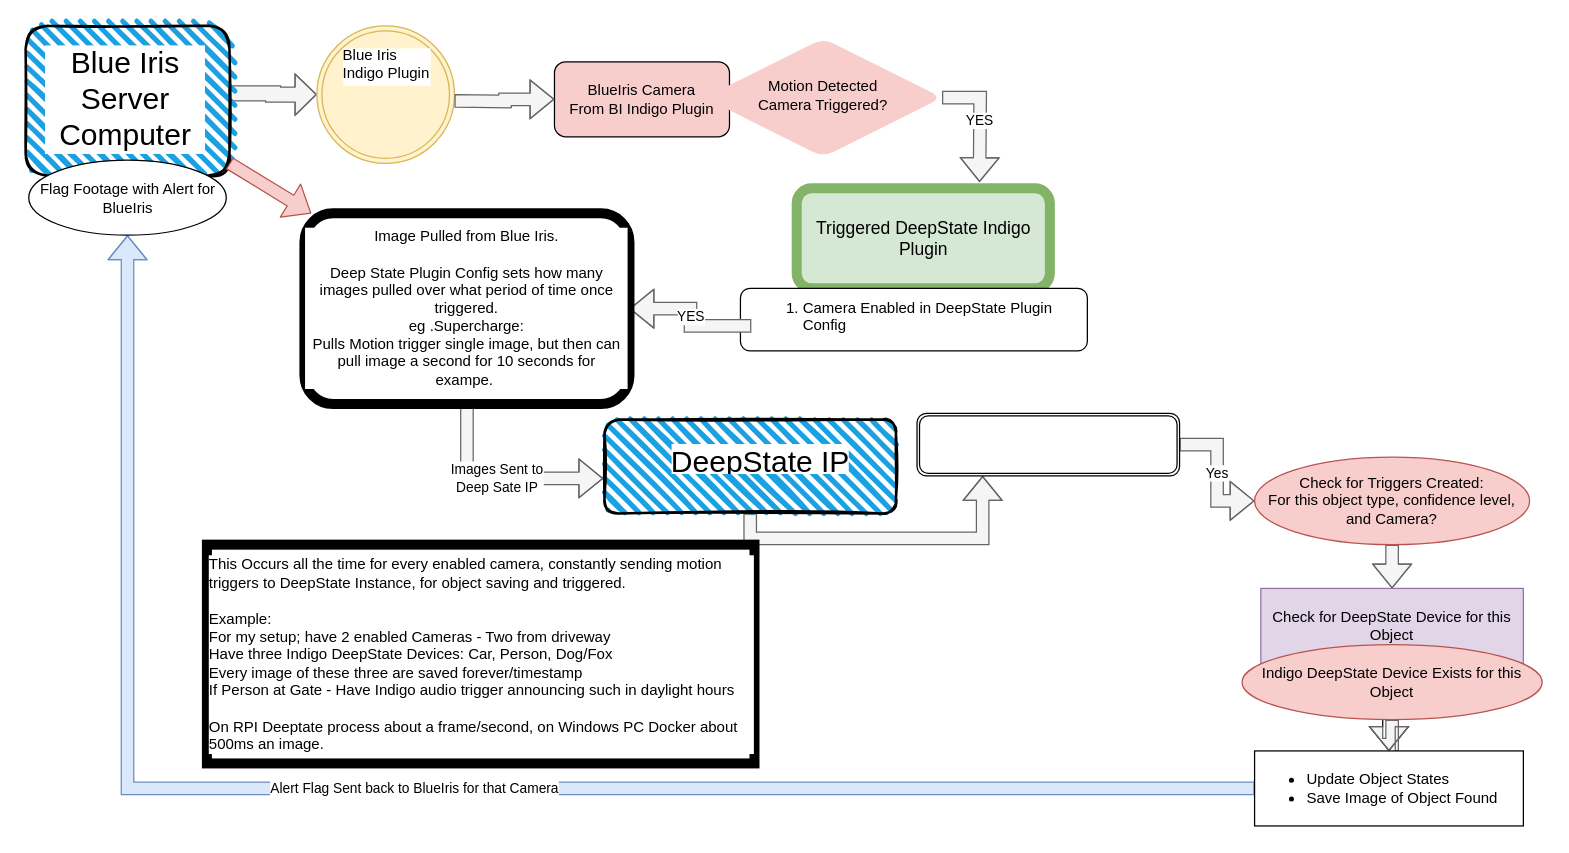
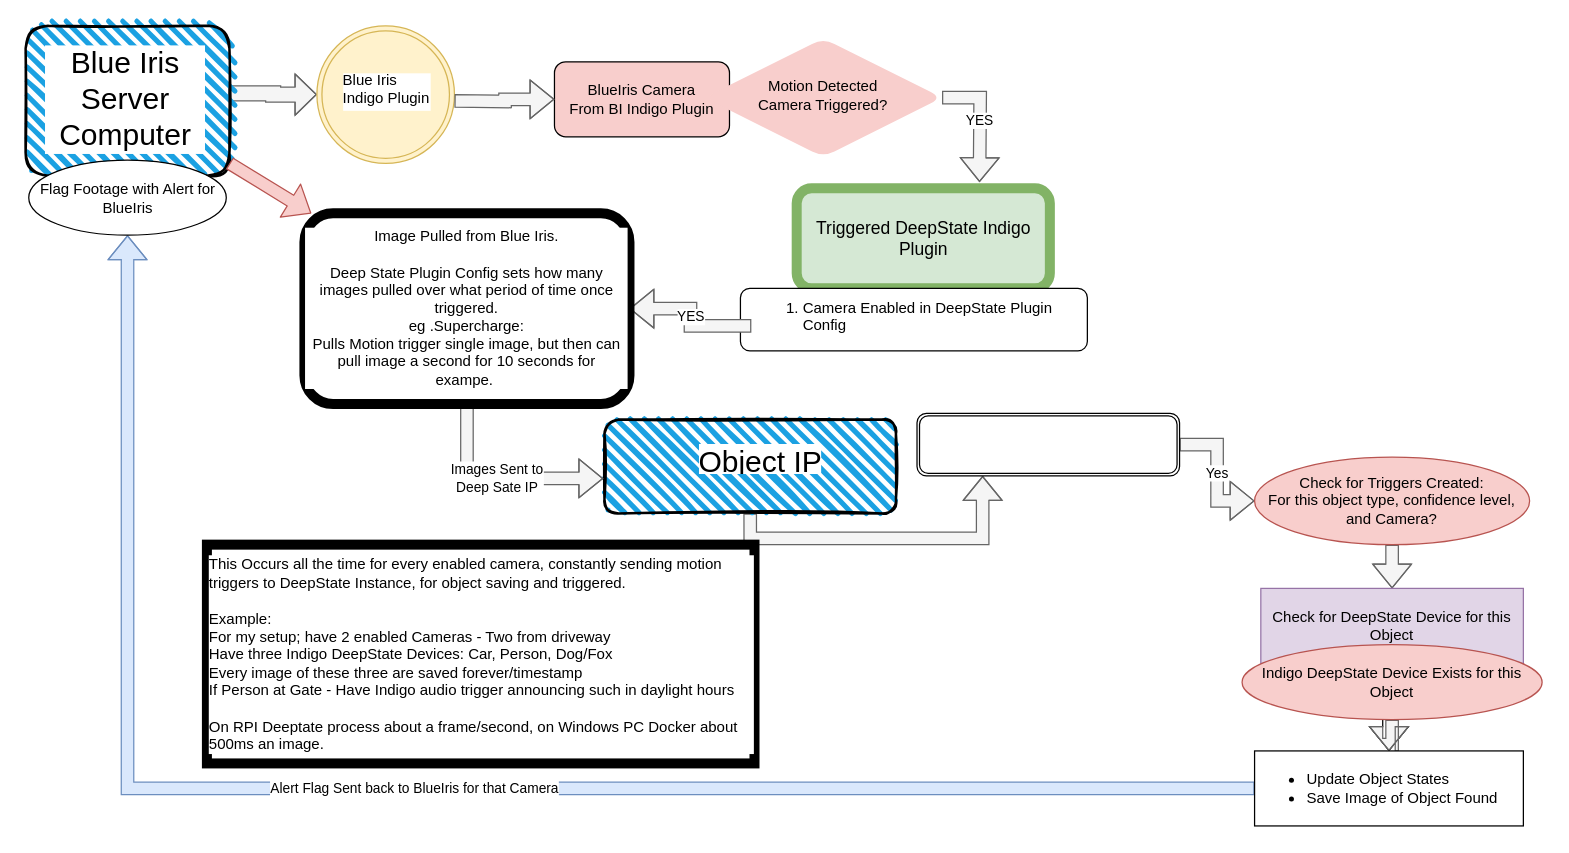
  <mxCell id="0" />
  <mxCell id="1" parent="0" />
  <mxCell id="2" value="BlueIris Camera&lt;br&gt;From BI Indigo Plugin" style="rounded=1;whiteSpace=wrap;html=1;fontSize=12;glass=0;strokeWidth=1;shadow=0;fillColor=#f8cecc;" parent="1" vertex="1"><mxGeometry x="443" y="48.75" width="140" height="60" as="geometry" /></mxCell>
  <mxCell id="3" value="YES" style="edgeStyle=orthogonalEdgeStyle;shape=flexArrow;rounded=0;orthogonalLoop=1;jettySize=auto;html=1;fillColor=#f5f5f5;strokeColor=#666666;" edge="1" parent="1" source="4"><mxGeometry relative="1" as="geometry"><mxPoint x="783" y="145" as="targetPoint" /></mxGeometry></mxCell>
  <mxCell id="4" value="Motion Detected&lt;br&gt;Camera Triggered?" style="rhombus;whiteSpace=wrap;html=1;shadow=0;fontFamily=Helvetica;fontSize=12;align=center;strokeWidth=1;spacing=6;spacingTop=-4;fillColor=#f8cecc;strokeColor=none;rounded=1;" parent="1" vertex="1"><mxGeometry x="563" y="30" width="190" height="95" as="geometry" /></mxCell>
  <mxCell id="5" value="&lt;font style=&quot;font-size: 14px&quot;&gt;Triggered DeepState Indigo Plugin&lt;/font&gt;" style="rounded=1;whiteSpace=wrap;html=1;fontSize=12;glass=0;strokeWidth=8;shadow=0;fillColor=#d5e8d4;strokeColor=#82b366;" parent="1" vertex="1"><mxGeometry x="636.75" y="150" width="202.5" height="80" as="geometry" /></mxCell>
  <mxCell id="6" value="" style="rounded=1;whiteSpace=wrap;html=1;" vertex="1" parent="1"><mxGeometry x="591.75" y="230" width="277.5" height="50" as="geometry" /></mxCell>
  <mxCell id="7" value="YES" style="edgeStyle=orthogonalEdgeStyle;shape=flexArrow;rounded=0;orthogonalLoop=1;jettySize=auto;html=1;fillColor=#f5f5f5;strokeColor=#666666;" edge="1" parent="1" source="8" target="30"><mxGeometry relative="1" as="geometry" /></mxCell>
  <mxCell id="8" value="&lt;div style=&quot;text-align: left&quot;&gt;&lt;ol&gt;&lt;li&gt;&lt;span&gt;Camera Enabled in DeepState Plugin Config&lt;/span&gt;&lt;/li&gt;&lt;/ol&gt;&lt;/div&gt;&lt;br&gt;" style="text;html=1;strokeColor=none;fillColor=none;align=center;verticalAlign=middle;whiteSpace=wrap;rounded=0;" vertex="1" parent="1"><mxGeometry x="600.5" y="240" width="260" height="40" as="geometry" /></mxCell>
  <mxCell id="9" value="" style="edgeStyle=orthogonalEdgeStyle;shape=flexArrow;rounded=0;orthogonalLoop=1;jettySize=auto;html=1;entryX=0.25;entryY=1;entryDx=0;entryDy=0;exitX=0.5;exitY=1;exitDx=0;exitDy=0;fillColor=#f5f5f5;strokeColor=#666666;" edge="1" parent="1" source="27" target="11"><mxGeometry relative="1" as="geometry"><mxPoint x="723" y="430" as="sourcePoint" /><mxPoint x="773" y="430" as="targetPoint" /></mxGeometry></mxCell>
  <mxCell id="10" value="Yes" style="edgeStyle=orthogonalEdgeStyle;shape=flexArrow;rounded=0;orthogonalLoop=1;jettySize=auto;html=1;fillColor=#f5f5f5;strokeColor=#666666;" edge="1" parent="1" source="11" target="13"><mxGeometry relative="1" as="geometry" /></mxCell>
  <mxCell id="11" value="" style="shape=ext;double=1;rounded=1;whiteSpace=wrap;html=1;" vertex="1" parent="1"><mxGeometry x="733" y="330" width="210" height="50" as="geometry" /></mxCell>
  <mxCell id="12" value="" style="edgeStyle=orthogonalEdgeStyle;shape=flexArrow;rounded=0;orthogonalLoop=1;jettySize=auto;html=1;fillColor=#f5f5f5;strokeColor=#666666;" edge="1" parent="1" source="13" target="15"><mxGeometry relative="1" as="geometry" /></mxCell>
  <mxCell id="13" value="Check for Triggers Created:&lt;br&gt;For this object type, confidence level, and Camera?" style="ellipse;whiteSpace=wrap;html=1;align=center;newEdgeStyle={&quot;edgeStyle&quot;:&quot;entityRelationEdgeStyle&quot;,&quot;startArrow&quot;:&quot;none&quot;,&quot;endArrow&quot;:&quot;none&quot;,&quot;segment&quot;:10,&quot;curved&quot;:1};treeFolding=1;treeMoving=1;fillColor=#f8cecc;strokeColor=#b85450;" vertex="1" parent="1"><mxGeometry x="1003" y="365" width="220" height="70" as="geometry" /></mxCell>
  <mxCell id="14" value="" style="edgeStyle=orthogonalEdgeStyle;shape=flexArrow;rounded=0;orthogonalLoop=1;jettySize=auto;html=1;" edge="1" parent="1" source="15" target="19"><mxGeometry relative="1" as="geometry" /></mxCell>
  <mxCell id="15" value="Check for DeepState Device for this Object" style="whiteSpace=wrap;html=1;align=center;treeFolding=1;treeMoving=1;newEdgeStyle={&quot;edgeStyle&quot;:&quot;elbowEdgeStyle&quot;,&quot;startArrow&quot;:&quot;none&quot;,&quot;endArrow&quot;:&quot;none&quot;};fillColor=#e1d5e7;strokeColor=#9673a6;" vertex="1" parent="1"><mxGeometry x="1008" y="470" width="210" height="60" as="geometry" /></mxCell>
  <mxCell id="16" value="" style="edgeStyle=orthogonalEdgeStyle;shape=flexArrow;rounded=0;orthogonalLoop=1;jettySize=auto;html=1;fillColor=#f5f5f5;strokeColor=#666666;" edge="1" parent="1" source="17" target="19"><mxGeometry relative="1" as="geometry" /></mxCell>
  <mxCell id="17" value="Indigo DeepState Device Exists for this Object" style="ellipse;whiteSpace=wrap;html=1;align=center;newEdgeStyle={&quot;edgeStyle&quot;:&quot;entityRelationEdgeStyle&quot;,&quot;startArrow&quot;:&quot;none&quot;,&quot;endArrow&quot;:&quot;none&quot;,&quot;segment&quot;:10,&quot;curved&quot;:1};treeFolding=1;treeMoving=1;fillColor=#f8cecc;strokeColor=#b85450;" vertex="1" parent="1"><mxGeometry x="993" y="515" width="240" height="60" as="geometry" /></mxCell>
  <mxCell id="18" value="Alert Flag Sent back to BlueIris for that Camera" style="edgeStyle=orthogonalEdgeStyle;shape=flexArrow;rounded=0;orthogonalLoop=1;jettySize=auto;html=1;exitX=0;exitY=0.5;exitDx=0;exitDy=0;fillColor=#dae8fc;strokeColor=#6c8ebf;" edge="1" parent="1" source="19" target="26"><mxGeometry relative="1" as="geometry"><mxPoint x="93" y="190" as="targetPoint" /></mxGeometry></mxCell>
  <mxCell id="19" value="&lt;ul&gt;&lt;li&gt;Update Object States&lt;/li&gt;&lt;li&gt;Save Image of Object Found&lt;/li&gt;&lt;/ul&gt;" style="whiteSpace=wrap;html=1;align=left;treeFolding=1;treeMoving=1;newEdgeStyle={&quot;edgeStyle&quot;:&quot;elbowEdgeStyle&quot;,&quot;startArrow&quot;:&quot;none&quot;,&quot;endArrow&quot;:&quot;none&quot;};" vertex="1" parent="1"><mxGeometry x="1003" y="600" width="215" height="60" as="geometry" /></mxCell>
  <mxCell id="20" value="" style="edgeStyle=orthogonalEdgeStyle;rounded=0;orthogonalLoop=1;jettySize=auto;html=1;shape=flexArrow;entryX=0;entryY=0.5;entryDx=0;entryDy=0;width=12;endSize=5.33;exitX=0.994;exitY=0.45;exitDx=0;exitDy=0;exitPerimeter=0;fillColor=#f5f5f5;strokeColor=#666666;" edge="1" parent="1" source="21" target="23"><mxGeometry relative="1" as="geometry" /></mxCell>
  <mxCell id="21" value="" style="rounded=1;whiteSpace=wrap;html=1;strokeWidth=2;fillWeight=4;hachureGap=8;hachureAngle=45;fillColor=#1ba1e2;sketch=1;" vertex="1" parent="1"><mxGeometry x="20" y="20" width="163" height="120" as="geometry" /></mxCell>
  <mxCell id="22" value="&lt;font style=&quot;font-size: 24px&quot;&gt;Blue Iris Server&lt;br&gt;Computer&lt;/font&gt;" style="text;html=1;align=center;verticalAlign=middle;whiteSpace=wrap;overflow=hidden;labelBackgroundColor=#ffffff;" vertex="1" parent="1"><mxGeometry x="35" y="30" width="130" height="97.5" as="geometry" /></mxCell>
  <mxCell id="23" value="" style="ellipse;shape=doubleEllipse;whiteSpace=wrap;html=1;aspect=fixed;labelBackgroundColor=#ffffff;fillColor=#fff2cc;strokeColor=#d6b656;" vertex="1" parent="1"><mxGeometry x="253" y="20" width="110" height="110" as="geometry" /></mxCell>
  <mxCell id="24" value="" style="edgeStyle=orthogonalEdgeStyle;shape=flexArrow;rounded=0;orthogonalLoop=1;jettySize=auto;html=1;fillColor=#f5f5f5;strokeColor=#666666;" edge="1" parent="1" target="2"><mxGeometry relative="1" as="geometry"><mxPoint x="363" y="80" as="sourcePoint" /></mxGeometry></mxCell>
- <mxCell id="25" value="Blue Iris &#10;Indigo Plugin" style="text;strokeColor=none;fillColor=none;align=left;verticalAlign=top;spacingLeft=4;spacingRight=4;overflow=hidden;rotatable=0;points=[[0,0.5],[1,0.5]];portConstraint=eastwest;labelBackgroundColor=#ffffff;" vertex="1" parent="1"><mxGeometry x="268" y="30" width="80" height="60" as="geometry" /></mxCell>
+ <mxCell id="25" value="Blue Iris &#10;Indigo Plugin" style="text;strokeColor=none;fillColor=none;align=left;verticalAlign=top;spacingLeft=4;spacingRight=4;overflow=hidden;rotatable=0;points=[[0,0.5],[1,0.5]];portConstraint=eastwest;labelBackgroundColor=#ffffff;" vertex="1" parent="1"><mxGeometry x="268" y="50" width="80" height="60" as="geometry" /></mxCell>
  <mxCell id="26" value="Flag Footage with Alert for BlueIris" style="ellipse;whiteSpace=wrap;html=1;align=center;newEdgeStyle={&quot;edgeStyle&quot;:&quot;entityRelationEdgeStyle&quot;,&quot;startArrow&quot;:&quot;none&quot;,&quot;endArrow&quot;:&quot;none&quot;,&quot;segment&quot;:10,&quot;curved&quot;:1};treeFolding=1;treeMoving=1;" vertex="1" parent="1"><mxGeometry x="22.5" y="127.5" width="158" height="60" as="geometry" /></mxCell>
  <mxCell id="27" value="" style="rounded=1;whiteSpace=wrap;html=1;strokeWidth=2;fillWeight=4;hachureGap=8;hachureAngle=45;fillColor=#1ba1e2;sketch=1;labelBackgroundColor=#ffffff;" vertex="1" parent="1"><mxGeometry x="483" y="335" width="233.13" height="75" as="geometry" /></mxCell>
- <mxCell id="28" value="&lt;span style=&quot;font-size: 24px&quot;&gt;DeepState IP&lt;/span&gt;" style="text;html=1;align=center;verticalAlign=middle;whiteSpace=wrap;overflow=hidden;labelBackgroundColor=#ffffff;" vertex="1" parent="1"><mxGeometry x="493" y="352.5" width="230.01" height="27.5" as="geometry" /></mxCell>
+ <mxCell id="28" value="&lt;span style=&quot;font-size: 24px&quot;&gt;Object IP&lt;/span&gt;" style="text;html=1;align=center;verticalAlign=middle;whiteSpace=wrap;overflow=hidden;labelBackgroundColor=#ffffff;" vertex="1" parent="1"><mxGeometry x="493" y="352.5" width="230.01" height="27.5" as="geometry" /></mxCell>
  <mxCell id="29" value="Images Sent to&lt;br&gt;Deep Sate IP&lt;br&gt;" style="edgeStyle=orthogonalEdgeStyle;shape=flexArrow;rounded=0;orthogonalLoop=1;jettySize=auto;html=1;entryX=-0.004;entryY=0.627;entryDx=0;entryDy=0;entryPerimeter=0;fillColor=#f5f5f5;strokeColor=#666666;" edge="1" parent="1" source="30" target="27"><mxGeometry relative="1" as="geometry" /></mxCell>
  <mxCell id="30" value="Image Pulled from Blue Iris.&lt;br&gt;&lt;br&gt;Deep State Plugin Config sets how many images pulled over what period of time once triggered.&lt;br&gt;eg .Supercharge:&lt;br&gt;Pulls Motion trigger single image, but then can pull image a second for 10 seconds for exampe.&amp;nbsp;" style="whiteSpace=wrap;html=1;rounded=1;labelBackgroundColor=#ffffff;strokeWidth=8;" vertex="1" parent="1"><mxGeometry x="243" y="170" width="260" height="152.5" as="geometry" /></mxCell>
  <mxCell id="31" value="" style="shape=flexArrow;endArrow=classic;html=1;fillColor=#f8cecc;strokeColor=#b85450;" edge="1" parent="1" source="21" target="30"><mxGeometry width="50" height="50" relative="1" as="geometry"><mxPoint x="603" y="420" as="sourcePoint" /><mxPoint x="653" y="370" as="targetPoint" /></mxGeometry></mxCell>
  <mxCell id="32" value="This Occurs all the time for every enabled camera, constantly sending motion triggers to DeepState Instance, for object saving and triggered.&lt;br&gt;&lt;br&gt;Example:&lt;br&gt;For my setup; have 2 enabled Cameras - Two from driveway&lt;br&gt;Have three Indigo DeepState Devices: Car, Person, Dog/Fox&lt;br&gt;Every image of these three are saved forever/timestamp&lt;br&gt;If Person at Gate - Have Indigo audio trigger announcing such in daylight hours&lt;br&gt;&lt;br&gt;On RPI Deeptate process about a frame/second, on Windows PC Docker about 500ms an image." style="rounded=0;whiteSpace=wrap;html=1;labelBackgroundColor=#ffffff;strokeWidth=8;align=left;" vertex="1" parent="1"><mxGeometry x="165" y="435" width="438" height="175" as="geometry" /></mxCell>
